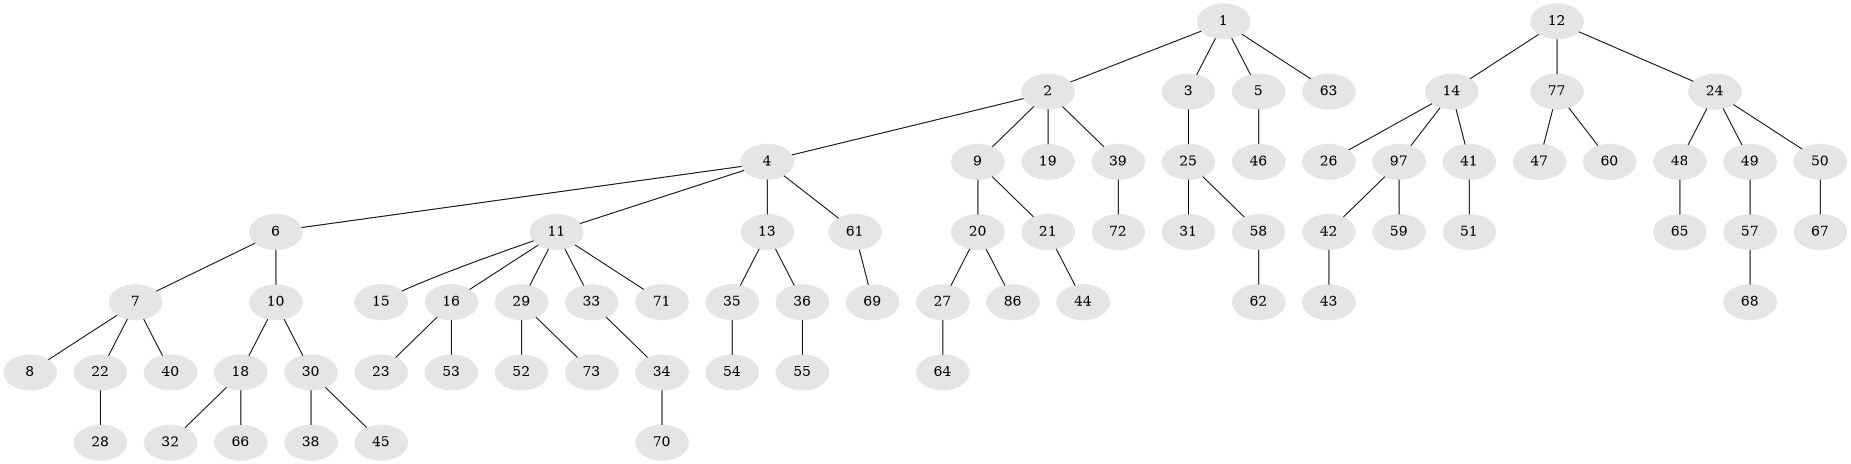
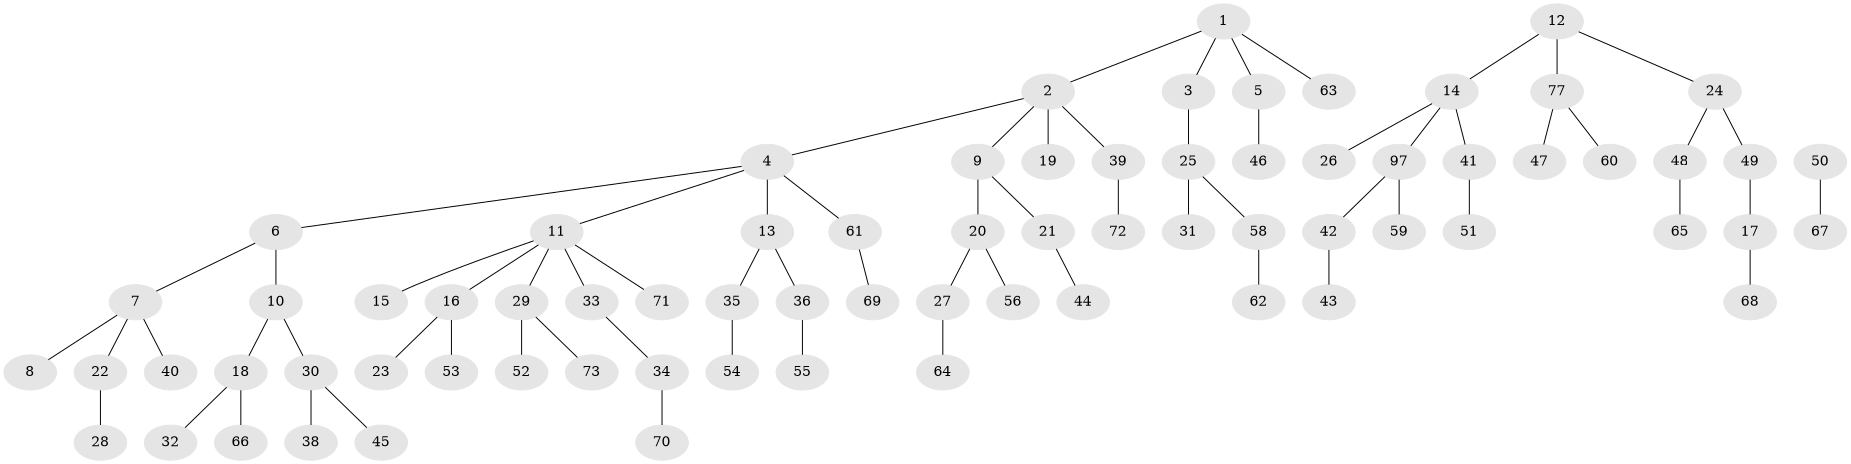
  graph {
    node [color=gray90 style=filled]
    1
    2
    3
    5
    63
    4
    9
    19
    39
    25
    46
    6
    11
    13
    61
    20
    21
    72
    31
    58
    7
    10
    15
    16
    29
    33
    71
    35
    36
    69
    8
    22
    40
    18
    30
    28
    12
    14
    n39 [label=77]
    24
    27
-   56 [label=86]
+   56
    44
    32
    66
    38
    45
    23
    53
    52
    73
    34
    26
    n54 [label=97]
    41
    47
    60
    48
    49
    50
    54
    55
    42
    59
    51
    64
    65
-   57
+   57 [label=17]
    67
    62
    70
    43
    68
    1 -- 2
    1 -- 3
    1 -- 5
    1 -- 63
    2 -- 4
    2 -- 9
    2 -- 19
    2 -- 39
    3 -- 25
    5 -- 46
    4 -- 6
    4 -- 11
    4 -- 13
    4 -- 61
    9 -- 20
    9 -- 21
    39 -- 72
    25 -- 31
    25 -- 58
    6 -- 7
    6 -- 10
    11 -- 15
    11 -- 16
    11 -- 29
    11 -- 33
    11 -- 71
    13 -- 35
    13 -- 36
    61 -- 69
    20 -- 27
    20 -- 56
    21 -- 44
    58 -- 62
    7 -- 8
    7 -- 22
    7 -- 40
    10 -- 18
    10 -- 30
    16 -- 23
    16 -- 53
    29 -- 52
    29 -- 73
    33 -- 34
    35 -- 54
    36 -- 55
    22 -- 28
    18 -- 32
    18 -- 66
    30 -- 38
    30 -- 45
    12 -- 14
    12 -- n39
    12 -- 24
    14 -- 26
    14 -- n54
    14 -- 41
    n39 -- 47
    n39 -- 60
    24 -- 48
    24 -- 49
-   24 -- 50
    27 -- 64
    34 -- 70
    n54 -- 42
    n54 -- 59
    41 -- 51
    48 -- 65
    49 -- 57
    50 -- 67
    42 -- 43
    57 -- 68
  }
